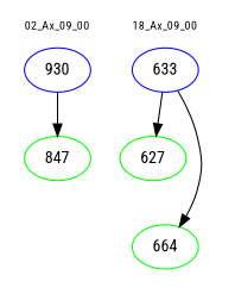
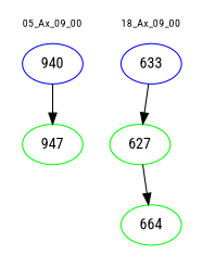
  digraph {
    fontname="Roboto Condensed"
    node [color=green fontname="Roboto Condensed"]
    edge [color=black fontname="Roboto Condensed"]
-   n1 [color=blue label=930]
-   n2 [label=847]
+   n1 [color=blue label=940]
+   n2 [label=947]
    n3 [color=blue label=633]
    n4 [label=627]
    n5 [label=664]
    subgraph cluster_1 {
      color=white
      fontsize=10
-     label="02_Ax_09_00"
+     label="05_Ax_09_00"
      n1
      n2
    }
    subgraph cluster_2 {
      color=white
      fontsize=10
      label="18_Ax_09_00"
      n3
      n4
      n5
    }
    n1 -> n2
    n3 -> n4
-   n3 -> n5
+   n4 -> n5
  }
